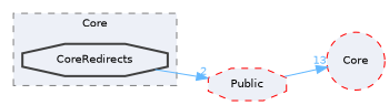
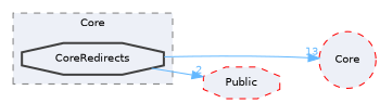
  digraph {
    compound=true
    rankdir=LR
    node [color=red fillcolor="#edf0f7" fontname=Helvetica fontsize=10 shape=octagon style="filled,dashed"]
    edge [color=steelblue1 fontcolor=steelblue1 fontname=Helvetica fontsize=10 labeldistance=1.5 labelfontname=Helvetica labelfontsize=10]
    n1 [color=grey25 height=0.2 label=CoreRedirects style="filled,bold" width=0.4]
    n2 [height=0.2 label=Core shape=circle width=0.4]
    n3 [height=0.2 label=Public width=0.4]
    subgraph cluster_1 {
      bgcolor="#edf0f7"
      fontname=Helvetica
      fontsize=10
      label=Core
      pencolor=grey50
      style="filled,dashed"
      n1
    }
-   n3 -> n2 [headlabel=13]
+   n1 -> n2 [headlabel=13]
    n1 -> n3 [headlabel=2]
  }
